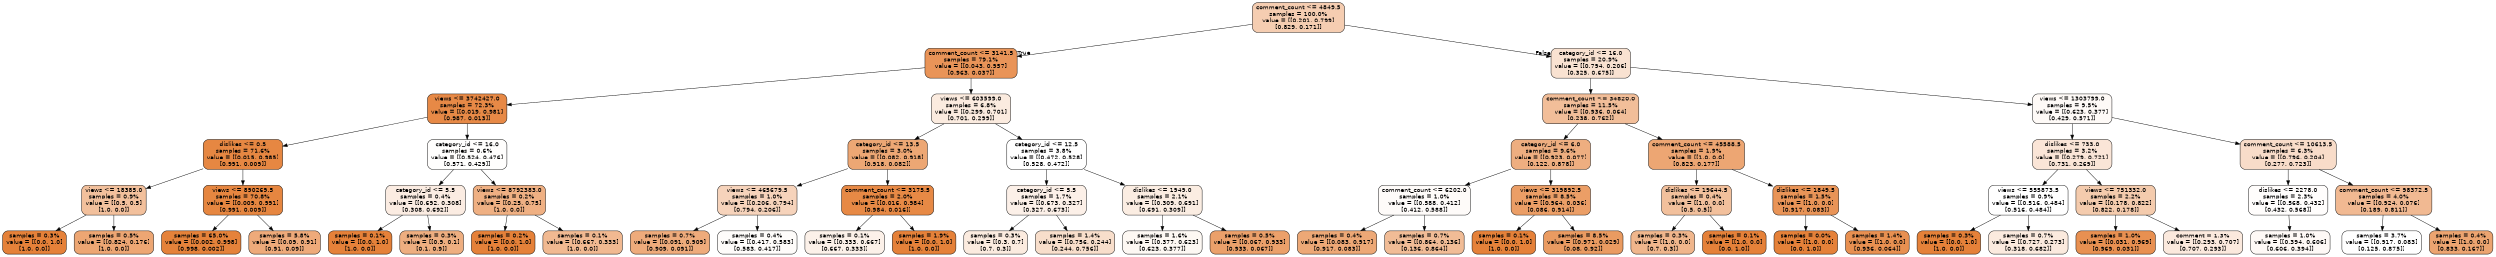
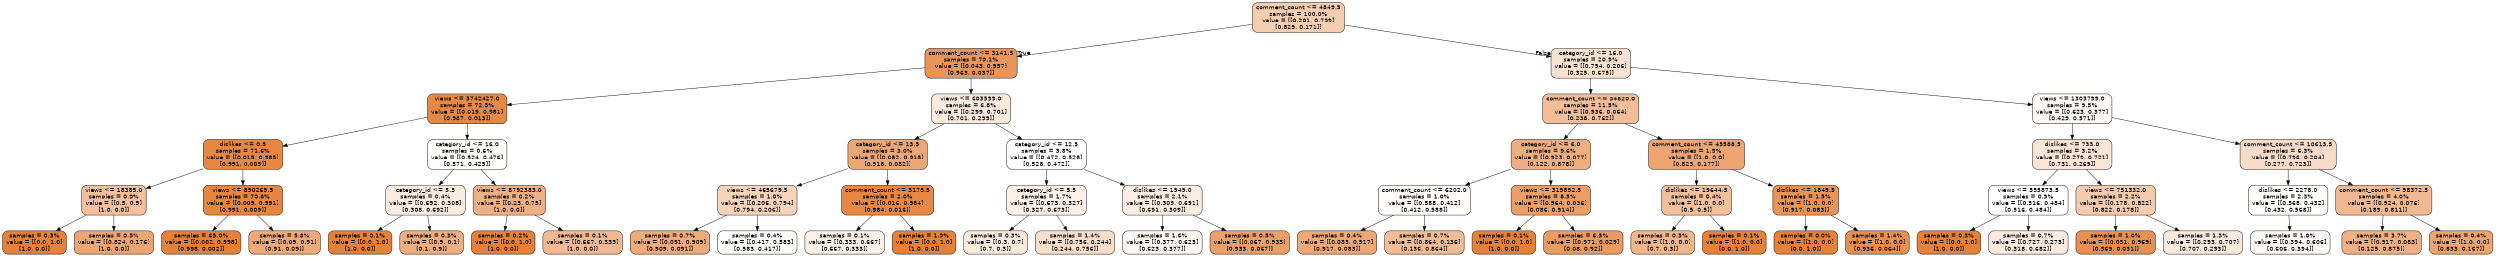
  digraph {
    node [color=black fillcolor="#e58139" fontname=helvetica shape=box style="filled, rounded"]
    edge [fontname=helvetica]
    n1 [fillcolor="#f5cdb1" label="comment_count <= 4849.5\nsamples = 100.0%\nvalue = [[0.201, 0.799]\n[0.829, 0.171]]"]
    n2 [fillcolor="#e99458" label="comment_count <= 3141.5\nsamples = 79.1%\nvalue = [[0.043, 0.957]\n[0.963, 0.037]]"]
    n3 [fillcolor="#f9e2d1" label="category_id <= 16.0\nsamples = 20.9%\nvalue = [[0.794, 0.206]\n[0.325, 0.675]]"]
    n4 [fillcolor="#e78946" label="views <= 3742427.0\nsamples = 72.3%\nvalue = [[0.019, 0.981]\n[0.987, 0.013]]"]
    n5 [fillcolor="#fbebdf" label="views <= 603599.0\nsamples = 6.8%\nvalue = [[0.299, 0.701]\n[0.701, 0.299]]"]
    n6 [fillcolor="#f2be99" label="comment_count <= 34820.0\nsamples = 11.5%\nvalue = [[0.936, 0.064]\n[0.238, 0.762]]"]
    n7 [fillcolor="#fefaf7" label="views <= 1303799.0\nsamples = 9.5%\nvalue = [[0.623, 0.377]\n[0.429, 0.571]]"]
    n8 [fillcolor="#e68742" label="dislikes <= 0.5\nsamples = 71.6%\nvalue = [[0.015, 0.985]\n[0.991, 0.009]]"]
    n9 [fillcolor="#fffefd" label="category_id <= 16.0\nsamples = 0.6%\nvalue = [[0.524, 0.476]\n[0.571, 0.429]]"]
    n10 [fillcolor="#eda774" label="category_id <= 13.5\nsamples = 3.0%\nvalue = [[0.082, 0.918]\n[0.918, 0.082]]"]
    n11 [fillcolor="#ffffff" label="category_id <= 12.5\nsamples = 3.8%\nvalue = [[0.472, 0.528]\n[0.528, 0.472]]"]
    n12 [fillcolor="#f2c09c" label="views <= 18385.0\nsamples = 0.9%\nvalue = [[0.5, 0.5]\n[1.0, 0.0]]"]
    n13 [fillcolor="#e68640" label="views <= 890269.5\nsamples = 70.8%\nvalue = [[0.009, 0.991]\n[0.991, 0.009]]"]
    n14 [fillcolor="#fbece2" label="category_id <= 5.5\nsamples = 0.4%\nvalue = [[0.692, 0.308]\n[0.308, 0.692]]"]
    n15 [fillcolor="#efb083" label="views <= 8792383.0\nsamples = 0.2%\nvalue = [[0.25, 0.75]\n[1.0, 0.0]]"]
    n16 [label="samples = 0.3%\nvalue = [[0.0, 1.0]\n[1.0, 0.0]]"]
    n17 [fillcolor="#eda673" label="samples = 0.5%\nvalue = [[0.824, 0.176]\n[1.0, 0.0]]"]
    n18 [fillcolor="#e5823a" label="samples = 65.0%\nvalue = [[0.002, 0.998]\n[0.998, 0.002]]"]
    n19 [fillcolor="#eeaa7a" label="samples = 5.8%\nvalue = [[0.09, 0.91]\n[0.91, 0.09]]"]
    n20 [label="samples = 0.1%\nvalue = [[0.0, 1.0]\n[1.0, 0.0]]"]
    n21 [fillcolor="#eeae80" label="samples = 0.3%\nvalue = [[0.9, 0.1]\n[0.1, 0.9]]"]
    n22 [label="samples = 0.2%\nvalue = [[0.0, 1.0]\n[1.0, 0.0]]"]
    n23 [fillcolor="#f1b991" label="samples = 0.1%\nvalue = [[0.667, 0.333]\n[1.0, 0.0]]"]
    n24 [fillcolor="#f6d3bb" label="views <= 465679.5\nsamples = 1.0%\nvalue = [[0.206, 0.794]\n[0.794, 0.206]]"]
    n25 [fillcolor="#e78945" label="comment_count <= 3175.5\nsamples = 2.0%\nvalue = [[0.016, 0.984]\n[0.984, 0.016]]"]
    n26 [fillcolor="#fcf0e8" label="category_id <= 5.5\nsamples = 1.7%\nvalue = [[0.673, 0.327]\n[0.327, 0.673]]"]
    n27 [fillcolor="#fbede2" label="dislikes <= 1949.0\nsamples = 2.1%\nvalue = [[0.309, 0.691]\n[0.691, 0.309]]"]
    n28 [fillcolor="#eeab7b" label="samples = 0.7%\nvalue = [[0.091, 0.909]\n[0.909, 0.091]]"]
    n29 [fillcolor="#fefcfa" label="samples = 0.4%\nvalue = [[0.417, 0.583]\n[0.583, 0.417]]"]
    n30 [fillcolor="#fcf1e9" label="samples = 0.1%\nvalue = [[0.333, 0.667]\n[0.667, 0.333]]"]
    n31 [label="samples = 1.9%\nvalue = [[0.0, 1.0]\n[1.0, 0.0]]"]
    n32 [fillcolor="#fbebdf" label="samples = 0.3%\nvalue = [[0.3, 0.7]\n[0.7, 0.3]]"]
    n33 [fillcolor="#f8decb" label="samples = 1.4%\nvalue = [[0.756, 0.244]\n[0.244, 0.756]]"]
    n34 [fillcolor="#fdf8f3" label="samples = 1.6%\nvalue = [[0.377, 0.623]\n[0.623, 0.377]]"]
    n35 [fillcolor="#eba06a" label="samples = 0.5%\nvalue = [[0.067, 0.933]\n[0.933, 0.067]]"]
    n36 [fillcolor="#eeae80" label="category_id <= 6.0\nsamples = 9.6%\nvalue = [[0.923, 0.077]\n[0.122, 0.878]]"]
    n37 [fillcolor="#eda673" label="comment_count <= 45588.5\nsamples = 1.9%\nvalue = [[1.0, 0.0]\n[0.823, 0.177]]"]
    n38 [fillcolor="#fae5d7" label="dislikes <= 733.0\nsamples = 3.2%\nvalue = [[0.279, 0.721]\n[0.731, 0.269]]"]
    n39 [fillcolor="#f8dcc9" label="comment_count <= 10613.5\nsamples = 6.3%\nvalue = [[0.796, 0.204]\n[0.277, 0.723]]"]
    n40 [fillcolor="#fefbf9" label="comment_count <= 6202.0\nsamples = 1.0%\nvalue = [[0.588, 0.412]\n[0.412, 0.588]]"]
    n41 [fillcolor="#eb9e66" label="views <= 319892.5\nsamples = 8.5%\nvalue = [[0.964, 0.036]\n[0.086, 0.914]]"]
    n42 [fillcolor="#f2c09c" label="dislikes <= 19644.5\nsamples = 0.4%\nvalue = [[1.0, 0.0]\n[0.5, 0.5]]"]
    n43 [fillcolor="#e99457" label="dislikes <= 1849.5\nsamples = 1.5%\nvalue = [[1.0, 0.0]\n[0.917, 0.083]]"]
    n44 [fillcolor="#eda876" label="samples = 0.4%\nvalue = [[0.083, 0.917]\n[0.917, 0.083]]"]
    n45 [fillcolor="#f1bc96" label="samples = 0.7%\nvalue = [[0.864, 0.136]\n[0.136, 0.864]]"]
    n46 [label="samples = 0.1%\nvalue = [[0.0, 1.0]\n[1.0, 0.0]]"]
-   n47 [fillcolor="#ea9b61" label="samples = 8.5%\nvalue = [[0.971, 0.029]\n[0.08, 0.92]]"]
+   n47 [fillcolor="#ea9b61" label="samples = 6.5%\nvalue = [[0.971, 0.029]\n[0.08, 0.92]]"]
    n48 [fillcolor="#f0b68c" label="samples = 0.3%\nvalue = [[1.0, 0.0]\n[0.7, 0.3]]"]
    n49 [label="samples = 0.1%\nvalue = [[1.0, 0.0]\n[0.0, 1.0]]"]
    n50 [label="samples = 0.0%\nvalue = [[1.0, 0.0]\n[0.0, 1.0]]"]
    n51 [fillcolor="#e89051" label="samples = 1.4%\nvalue = [[1.0, 0.0]\n[0.936, 0.064]]"]
    n52 [fillcolor="#ffffff" label="views <= 555873.5\nsamples = 0.9%\nvalue = [[0.516, 0.484]\n[0.516, 0.484]]"]
    n53 [fillcolor="#f4cbad" label="views <= 751332.0\nsamples = 2.2%\nvalue = [[0.178, 0.822]\n[0.822, 0.178]]"]
    n54 [fillcolor="#fffdfc" label="dislikes <= 2278.0\nsamples = 2.3%\nvalue = [[0.568, 0.432]\n[0.432, 0.568]]"]
    n55 [fillcolor="#f1b992" label="comment_count <= 98372.5\nsamples = 4.0%\nvalue = [[0.924, 0.076]\n[0.189, 0.811]]"]
    n56 [label="samples = 0.3%\nvalue = [[0.0, 1.0]\n[1.0, 0.0]]"]
    n57 [fillcolor="#fbeade" label="samples = 0.7%\nvalue = [[0.727, 0.273]\n[0.318, 0.682]]"]
    n58 [fillcolor="#e89051" label="samples = 1.0%\nvalue = [[0.031, 0.969]\n[0.969, 0.031]]"]
-   n59 [fillcolor="#fbe9dd" label="comment = 1.3%\nvalue = [[0.293, 0.707]\n[0.707, 0.293]]"]
+   n59 [fillcolor="#fbe9dd" label="samples = 1.3%\nvalue = [[0.293, 0.707]\n[0.707, 0.293]]"]
    n60 [fillcolor="#fef9f6" label="samples = 1.0%\nvalue = [[0.394, 0.606]\n[0.606, 0.394]]"]
-   n61 [fillcolor="#ffffff" label="samples = 3.7%\nvalue = [[0.917, 0.083]\n[0.125, 0.875]]"]
+   n61 [fillcolor="#efb083" label="samples = 3.7%\nvalue = [[0.917, 0.083]\n[0.125, 0.875]]"]
    n62 [fillcolor="#eca470" label="samples = 0.4%\nvalue = [[1.0, 0.0]\n[0.833, 0.167]]"]
    n1 -> n2 [headlabel=True labelangle=45 labeldistance=2.5]
    n1 -> n3 [headlabel=False labelangle=-45 labeldistance=2.5]
    n2 -> n4
    n2 -> n5
    n3 -> n6
    n3 -> n7
    n4 -> n8
    n4 -> n9
    n5 -> n10
    n5 -> n11
    n6 -> n36
    n6 -> n37
    n7 -> n38
    n7 -> n39
    n8 -> n12
    n8 -> n13
    n9 -> n14
    n9 -> n15
    n10 -> n24
    n10 -> n25
    n11 -> n26
    n11 -> n27
    n12 -> n16
    n12 -> n17
    n13 -> n18
    n13 -> n19
    n14 -> n20
    n14 -> n21
    n15 -> n22
    n15 -> n23
    n24 -> n28
    n24 -> n29
    n25 -> n30
    n25 -> n31
    n26 -> n32
    n26 -> n33
    n27 -> n34
    n27 -> n35
    n36 -> n40
    n36 -> n41
    n37 -> n42
    n37 -> n43
    n38 -> n52
    n38 -> n53
    n39 -> n54
    n39 -> n55
    n40 -> n44
    n40 -> n45
    n41 -> n46
    n41 -> n47
    n42 -> n48
    n42 -> n49
    n43 -> n50
    n43 -> n51
    n52 -> n56
    n52 -> n57
    n53 -> n58
    n53 -> n59
    n54 -> n60
    n55 -> n61
    n55 -> n62
  }
